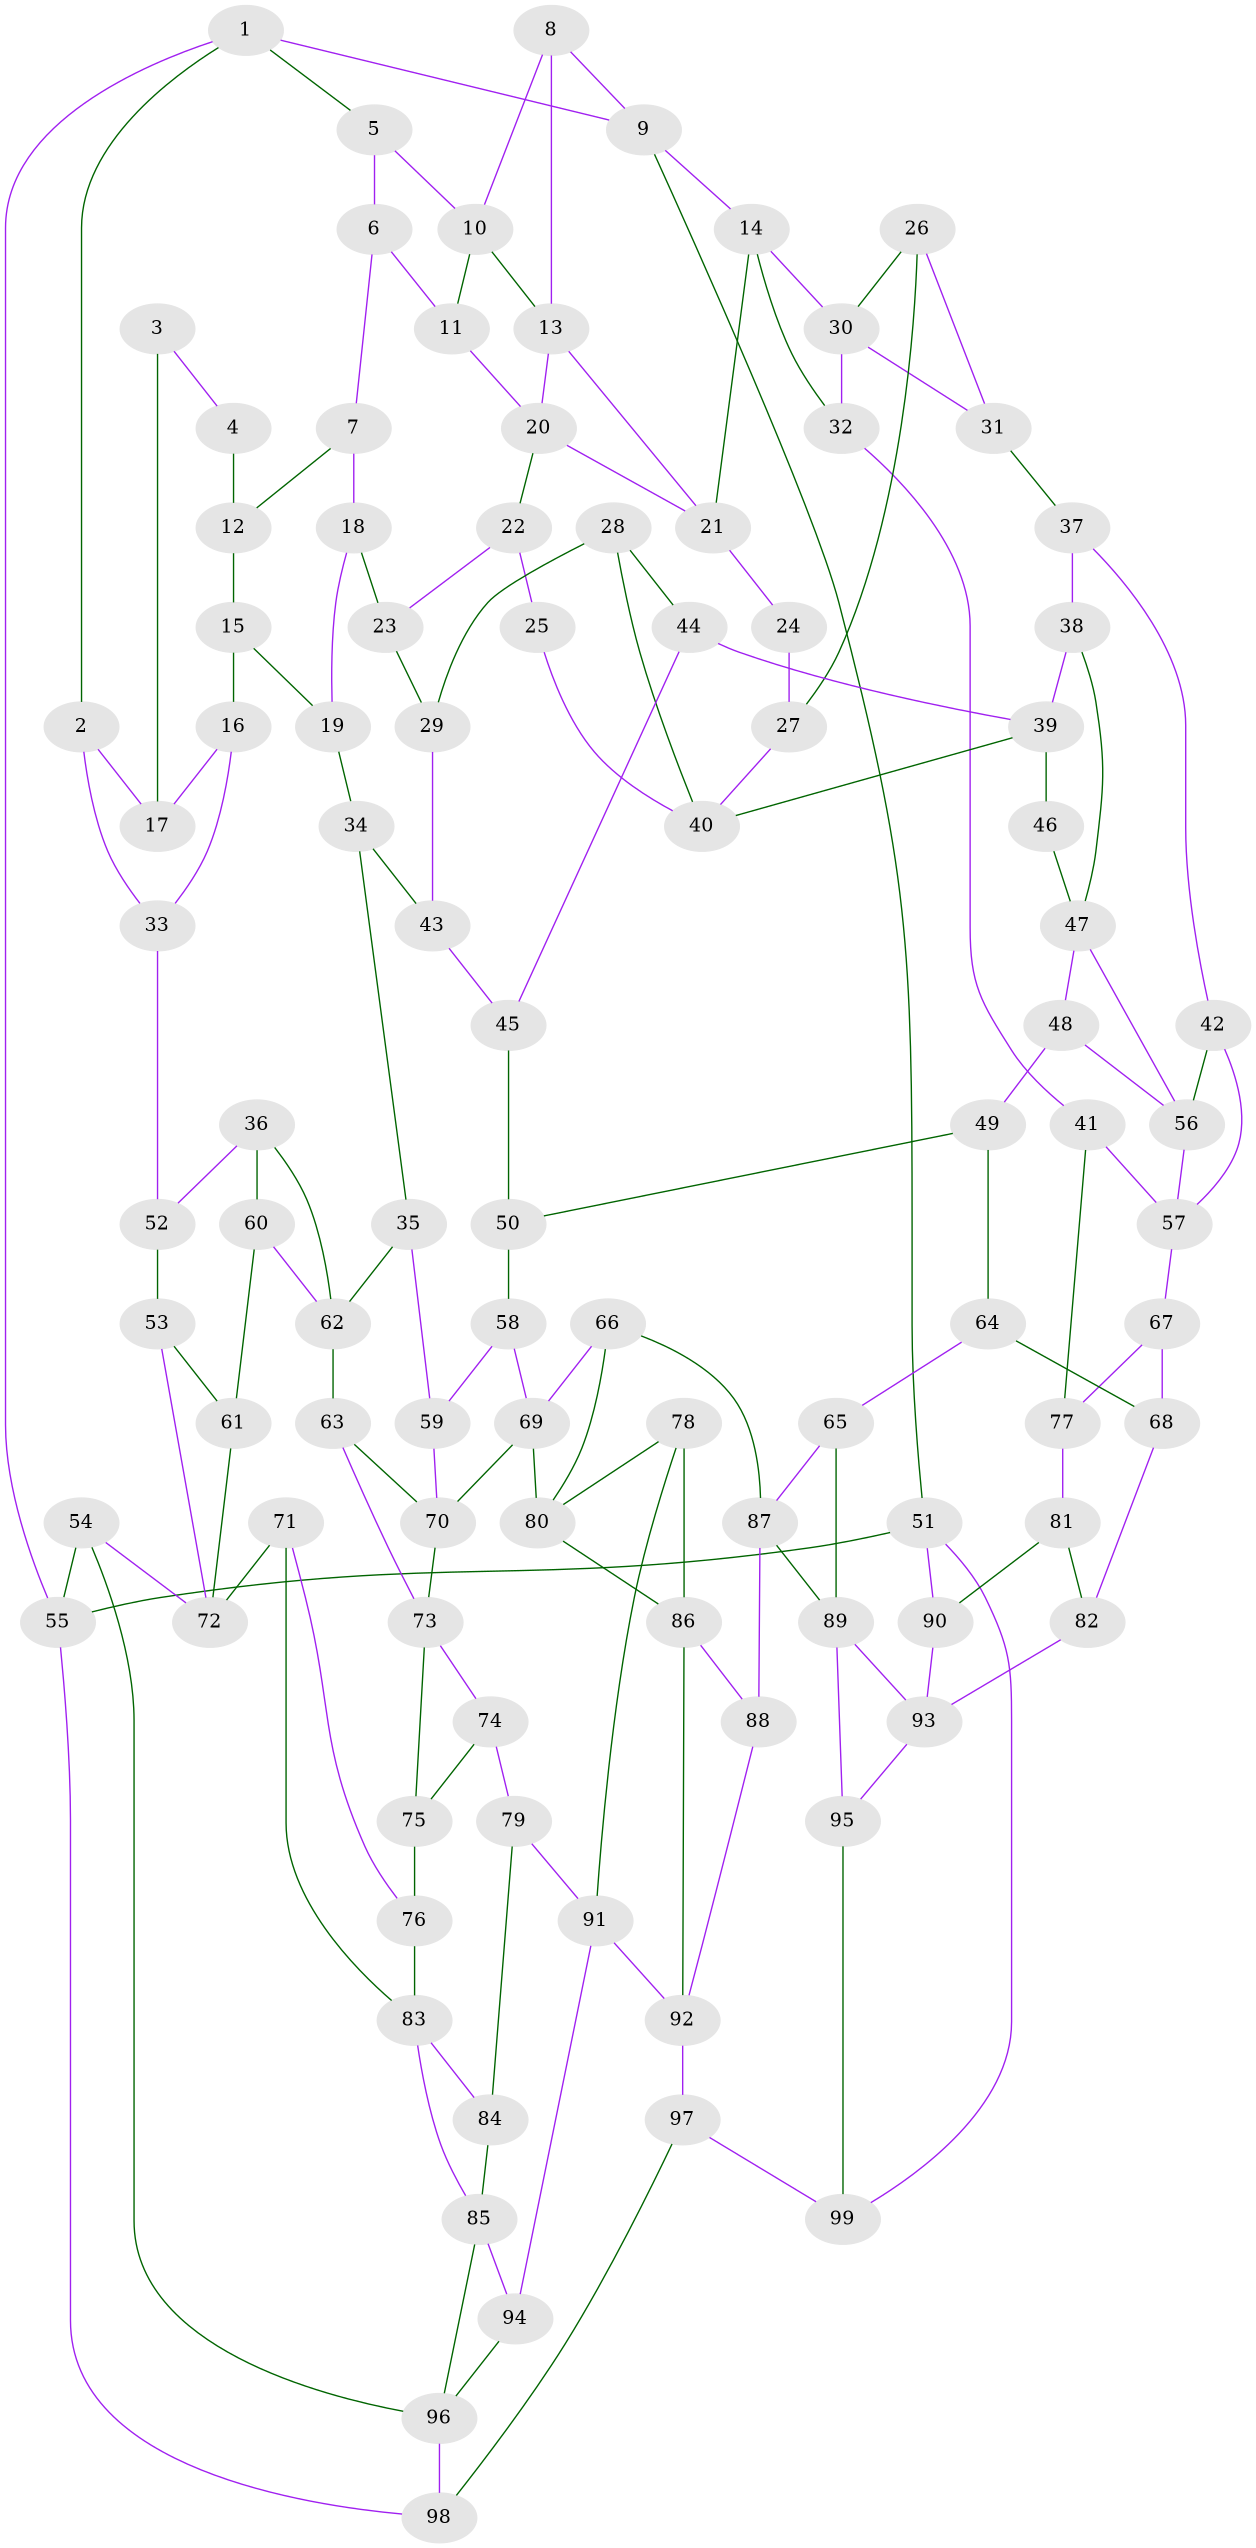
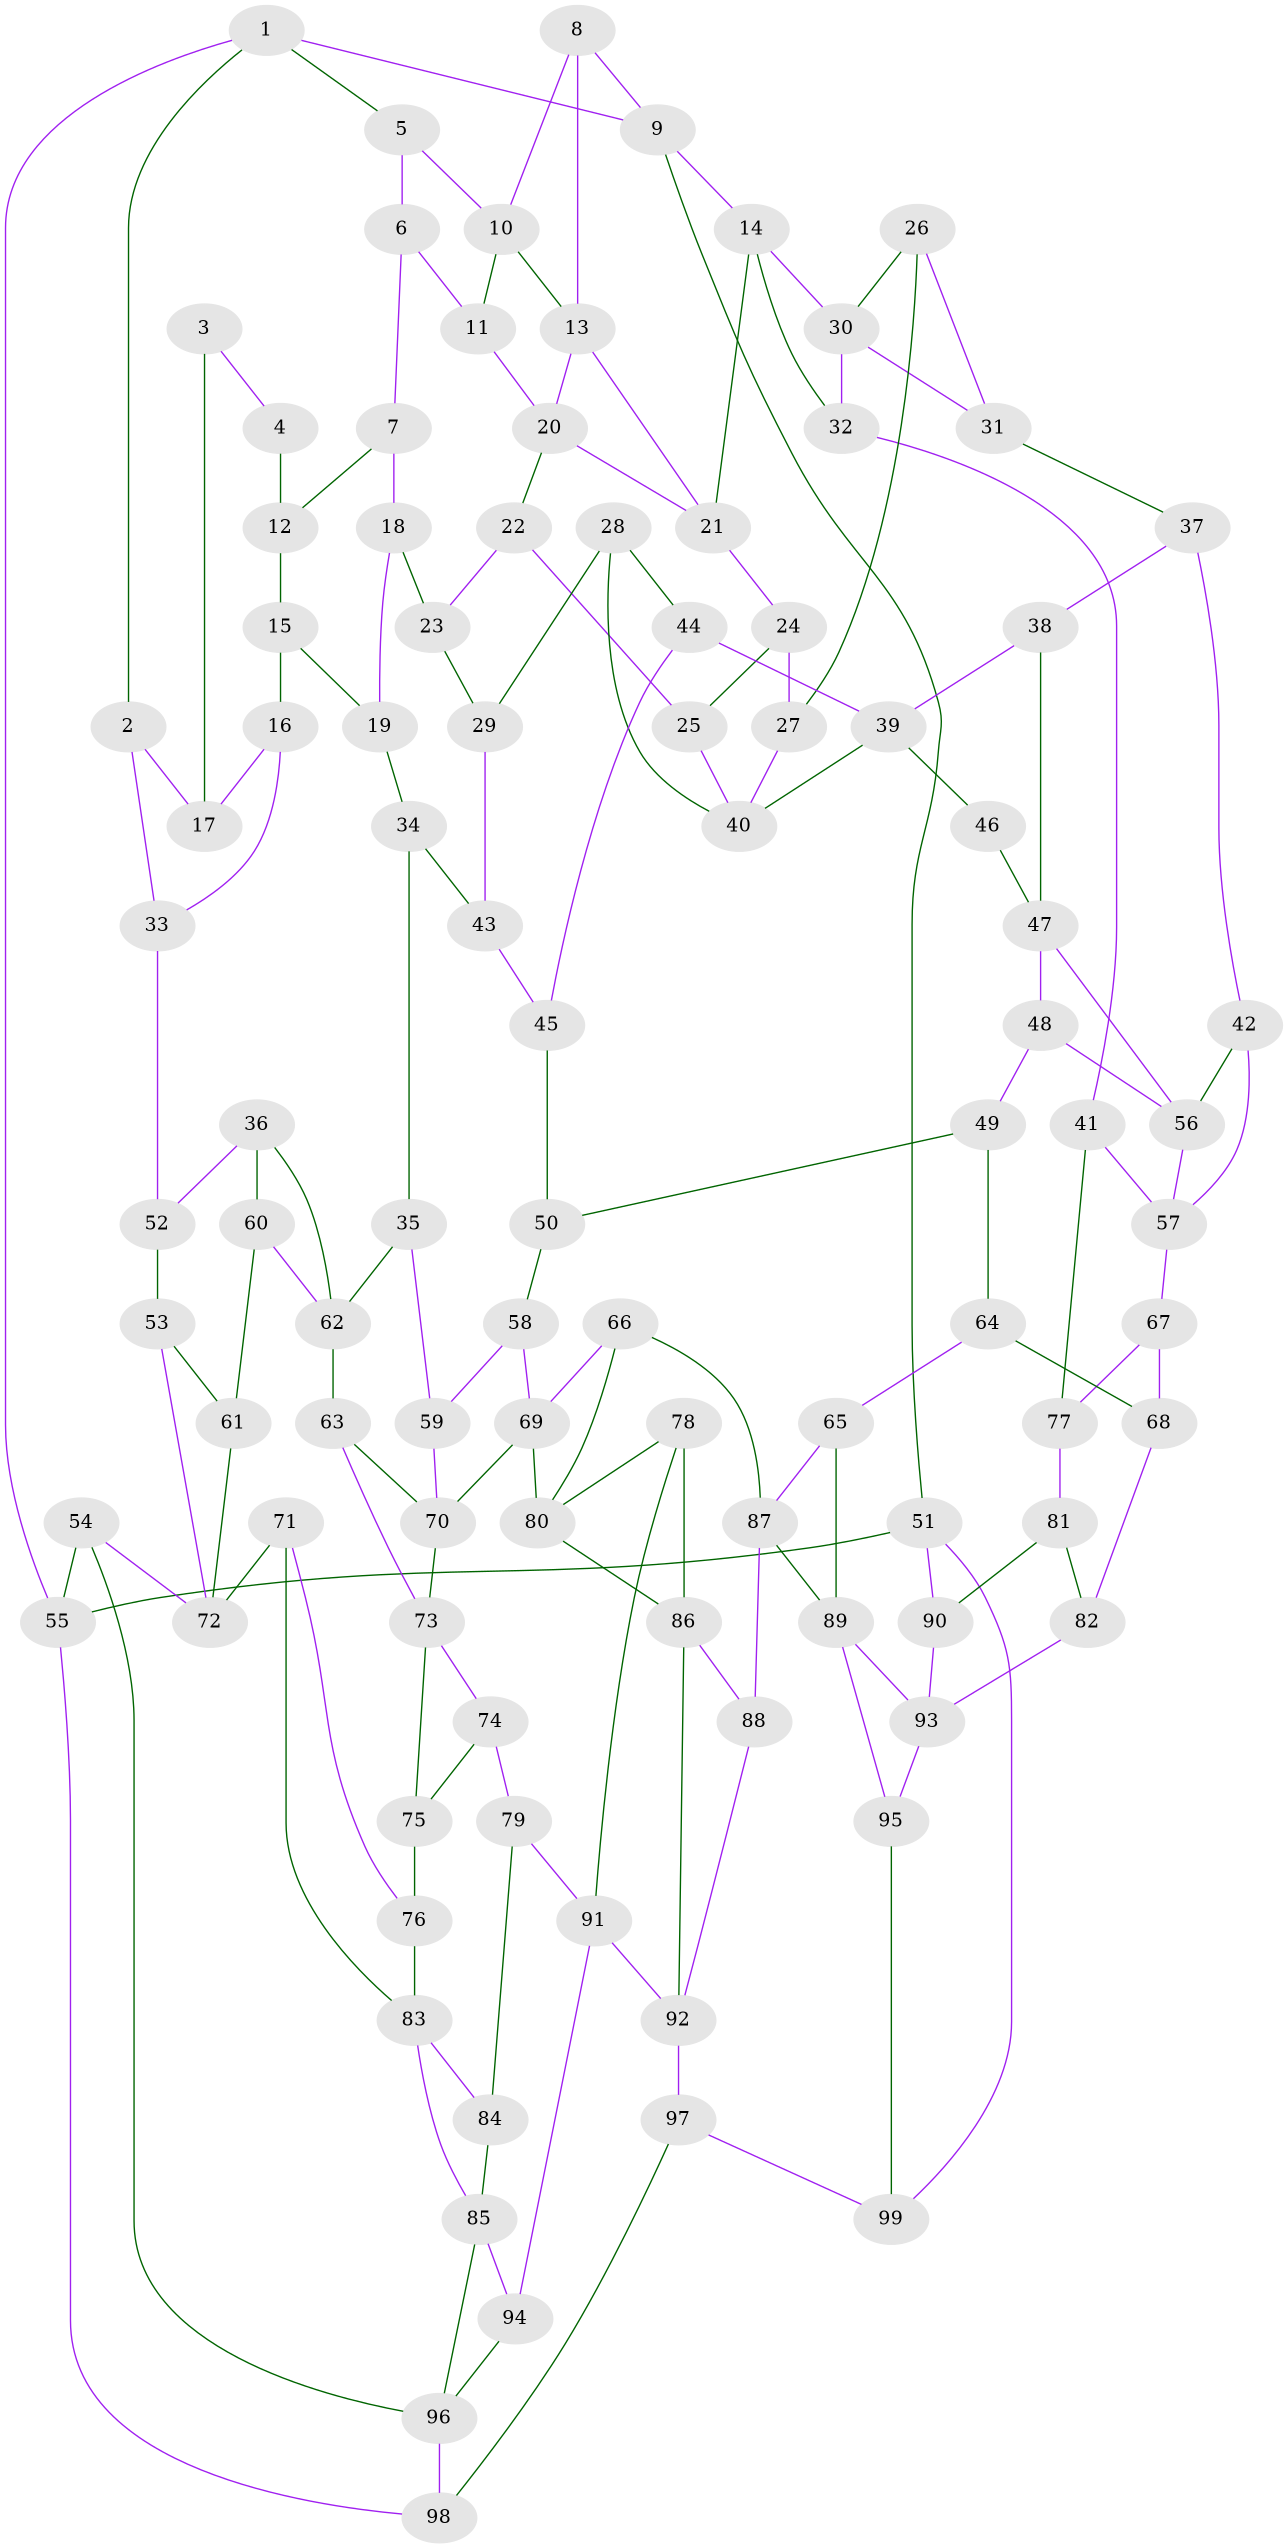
  graph {
    node [color=gray90 style=filled]
    edge [color=purple weight=1.0]
    1
    2
    5
    9
    55
    17
    33
    6
    10
    14
    51
    98
    52
    3
    4
    12
    15
    7
    11
    13
    18
    20
    19
    23
    8
    21
    30
    32
    90
    99
    22
    16
    24
    31
    41
    34
    29
    43
    35
    25
    27
    40
    26
    37
    28
    44
    39
    45
    38
    42
    57
    77
    53
    59
    62
    70
    63
    36
    60
    61
    47
    56
    46
    48
    67
    81
    50
    58
    49
    64
    65
    68
    69
    93
    72
    54
    96
    80
    73
    74
    75
    87
    89
    82
    88
    95
    66
    86
    71
    76
    83
    84
    85
    79
    91
    78
    92
    94
    97
    1 -- 2 [color=darkgreen]
    1 -- 5 [color=darkgreen]
    1 -- 9
    1 -- 55
    2 -- 17
    2 -- 33
    5 -- 6
    5 -- 10
    9 -- 14
    9 -- 51 [color=darkgreen]
    55 -- 98
    33 -- 52 [weight=2.0]
    6 -- 7
    6 -- 11
    10 -- 11 [color=darkgreen]
    10 -- 13 [color=darkgreen]
    14 -- 21 [color=darkgreen]
    14 -- 30
    14 -- 32 [color=darkgreen]
    51 -- 55 [color=darkgreen]
    51 -- 90
    51 -- 99
    52 -- 53 [color=darkgreen]
    3 -- 17 [color=darkgreen weight=2.0]
    3 -- 4
    4 -- 12 [color=darkgreen weight=2.0]
    12 -- 15 [color=darkgreen]
    15 -- 19 [color=darkgreen]
    15 -- 16 [color=darkgreen]
    7 -- 12 [color=darkgreen]
    7 -- 18
    11 -- 20
    13 -- 20
    13 -- 21
    18 -- 19
    18 -- 23 [color=darkgreen]
    20 -- 21
    20 -- 22 [color=darkgreen]
    19 -- 34 [color=darkgreen]
    23 -- 29 [color=darkgreen]
    8 -- 9
    8 -- 10
    8 -- 13
    21 -- 24
    30 -- 32
    30 -- 31
    32 -- 41
    90 -- 93
    22 -- 23
    22 -- 25
    16 -- 17
    16 -- 33
+   24 -- 25 [color=darkgreen]
    24 -- 27
    31 -- 37 [color=darkgreen]
    41 -- 57
    41 -- 77 [color=darkgreen]
    34 -- 43 [color=darkgreen]
    34 -- 35 [color=darkgreen]
    29 -- 43
    43 -- 45
    35 -- 59
    35 -- 62 [color=darkgreen]
    25 -- 40
    27 -- 40
    26 -- 30 [color=darkgreen]
    26 -- 31
    26 -- 27 [color=darkgreen]
    37 -- 38
    37 -- 42
    28 -- 29 [color=darkgreen]
    28 -- 40 [color=darkgreen]
    28 -- 44 [color=darkgreen]
    44 -- 39 [weight=2.0]
    44 -- 45
    39 -- 40 [color=darkgreen]
    39 -- 46 [color=darkgreen]
    45 -- 50 [color=darkgreen]
    38 -- 39
    38 -- 47 [color=darkgreen]
    42 -- 57
    42 -- 56 [color=darkgreen]
    57 -- 67
    77 -- 81 [weight=2.0]
    53 -- 61 [color=darkgreen]
    53 -- 72
    59 -- 70
    62 -- 63 [color=darkgreen]
    70 -- 73 [color=darkgreen]
    63 -- 70 [color=darkgreen]
    63 -- 73
    36 -- 52
    36 -- 62 [color=darkgreen]
    36 -- 60 [color=darkgreen]
    60 -- 62
    60 -- 61 [color=darkgreen weight=2.0]
    61 -- 72 [color=darkgreen]
    47 -- 56
    47 -- 48
    56 -- 57
    46 -- 47 [color=darkgreen]
    48 -- 56
    48 -- 49
    67 -- 77
    67 -- 68
    81 -- 90 [color=darkgreen]
    81 -- 82 [color=darkgreen]
    50 -- 58 [color=darkgreen]
    58 -- 59
    58 -- 69
    49 -- 50 [color=darkgreen]
    49 -- 64 [color=darkgreen]
    64 -- 65
    64 -- 68 [color=darkgreen]
    65 -- 87
    65 -- 89 [color=darkgreen]
    68 -- 82
    69 -- 70 [color=darkgreen]
    69 -- 80 [color=darkgreen]
    93 -- 95
    54 -- 55 [color=darkgreen]
    54 -- 72
    54 -- 96 [color=darkgreen]
    96 -- 98
    80 -- 86 [color=darkgreen]
    73 -- 74
    73 -- 75 [color=darkgreen]
    74 -- 75 [color=darkgreen]
    74 -- 79
    75 -- 76 [color=darkgreen weight=2.0]
    87 -- 89 [color=darkgreen]
    87 -- 88
    89 -- 93
    89 -- 95
    82 -- 93
    88 -- 92
    95 -- 99 [color=darkgreen]
    66 -- 69
    66 -- 80 [color=darkgreen]
    66 -- 87 [color=darkgreen]
    86 -- 88
    86 -- 92 [color=darkgreen]
    71 -- 72 [color=darkgreen]
    71 -- 76
    71 -- 83 [color=darkgreen]
    76 -- 83 [color=darkgreen]
    83 -- 84
    83 -- 85
    84 -- 85 [color=darkgreen]
    85 -- 96 [color=darkgreen]
    85 -- 94
    79 -- 84 [color=darkgreen]
    79 -- 91
    91 -- 92
    91 -- 94
    78 -- 80 [color=darkgreen]
    78 -- 86 [color=darkgreen]
    78 -- 91 [color=darkgreen]
    92 -- 97
    94 -- 96 [color=darkgreen]
    97 -- 98 [color=darkgreen]
    97 -- 99
  }
